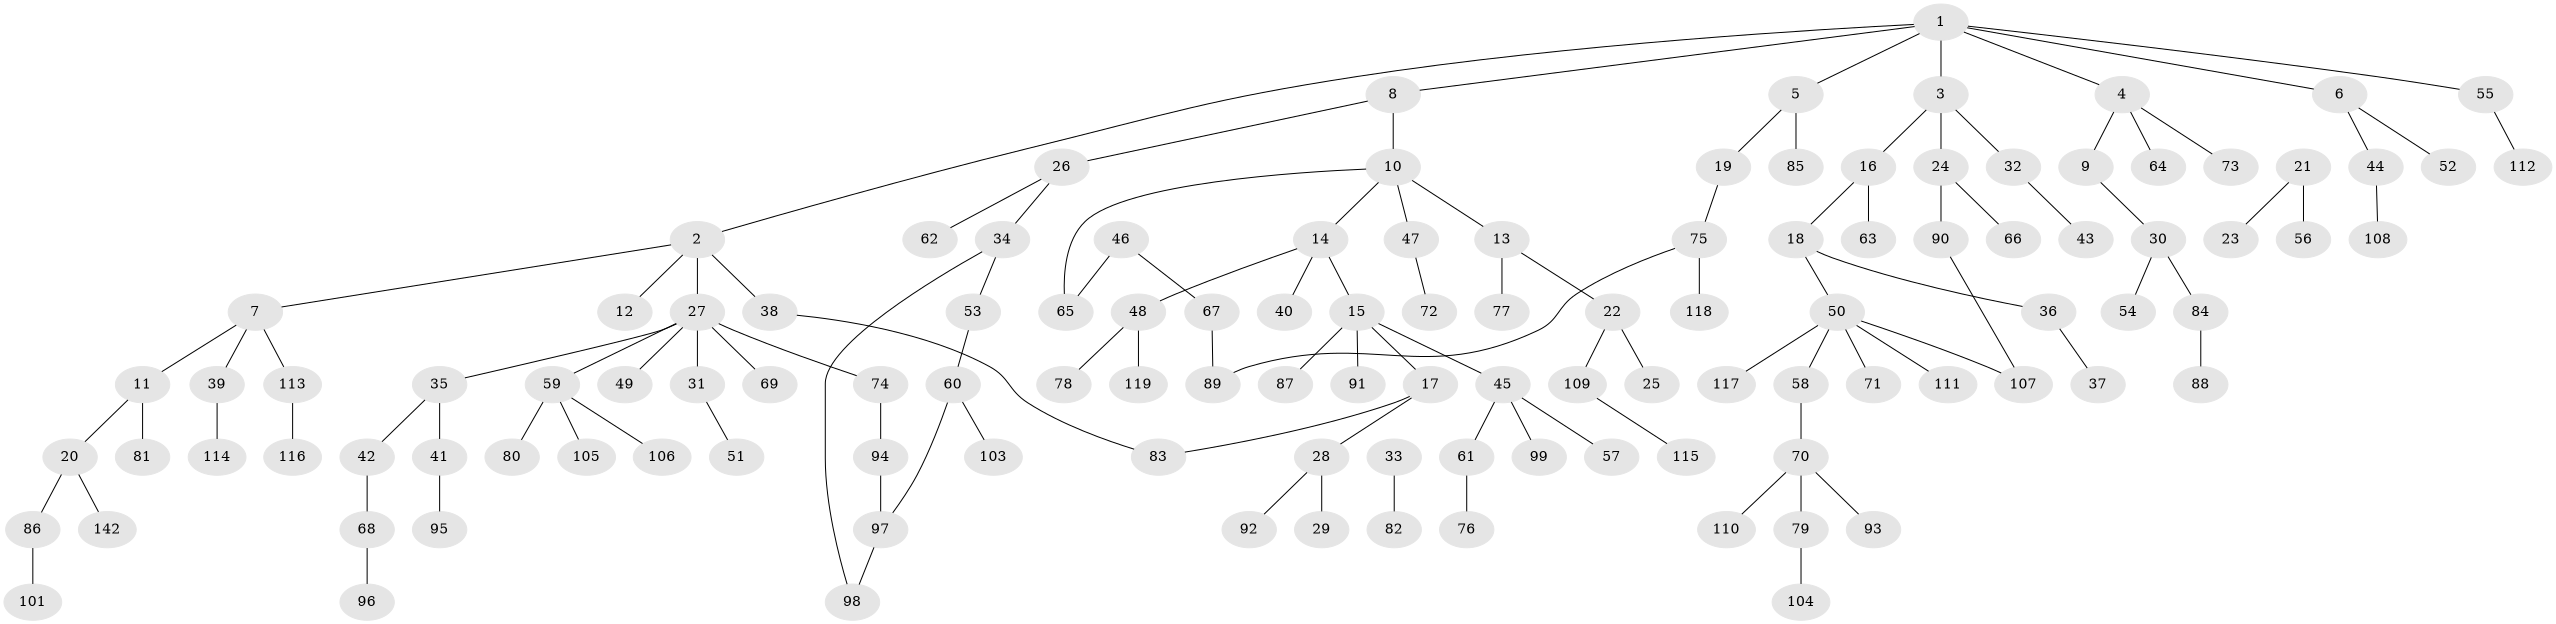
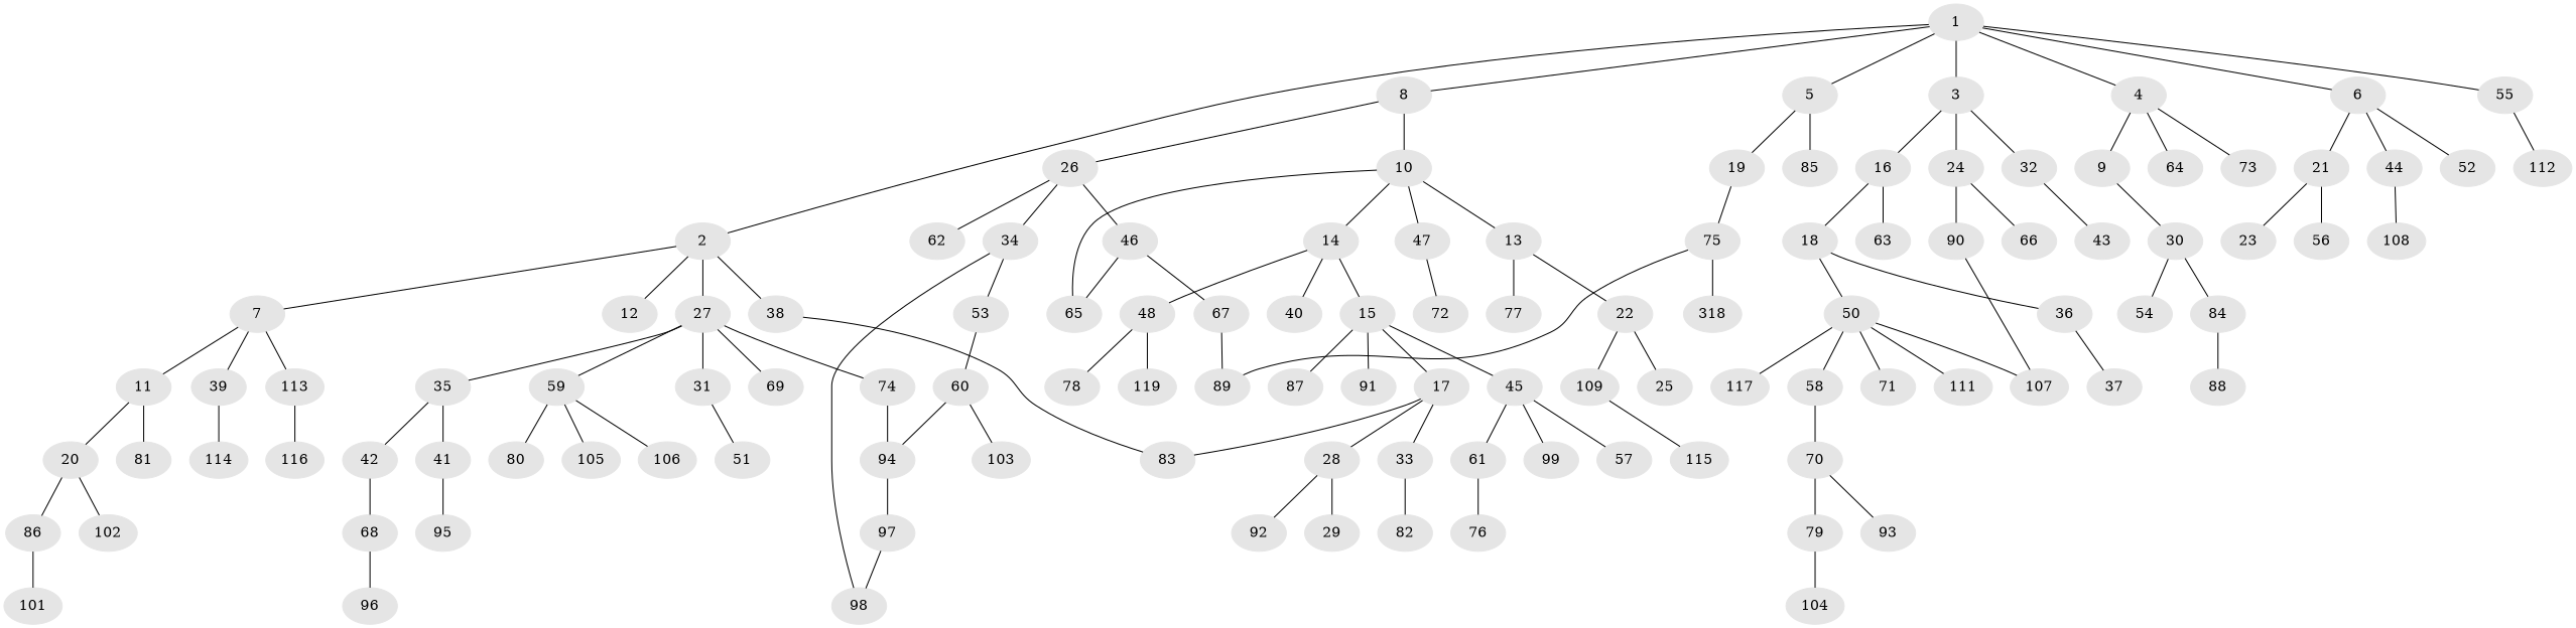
  graph {
    node [color=gray90 style=filled]
    1
    2
    3
    4
    5
    6
    8
    55
    7
    12
    27
    38
    16
    24
    32
    9
    64
    73
    19
    85
    21
    44
    52
    10
    26
    112
    11
    39
    113
    31
    35
-   49
    59
    69
    74
    83
    18
    63
    66
    90
    43
    30
    75
    23
    56
    108
    20
    81
    114
    116
    13
    14
    47
    65
    34
    46
    62
    54
    84
    22
    77
    15
    40
    48
    72
    86
-   102 [label=142]
+   102
    25
    109
    17
    45
    87
    91
    78
    119
    28
    33
    57
    61
    99
    36
    50
    29
    92
    82
    37
    58
    71
    107
    111
    117
    89
-   118
+   118 [label=318]
    101
    115
    53
    98
    67
    51
    41
    42
    80
    105
    106
    94
    88
    60
    95
    68
    96
    76
    70
    103
    79
    93
-   110
    97
    104
    1 -- 2
    1 -- 3
    1 -- 4
    1 -- 5
    1 -- 6
    1 -- 8
    1 -- 55
    2 -- 7
    2 -- 12
    2 -- 27
    2 -- 38
    3 -- 16
    3 -- 24
    3 -- 32
    4 -- 9
    4 -- 64
    4 -- 73
    5 -- 19
    5 -- 85
+   6 -- 21
    6 -- 44
    6 -- 52
    8 -- 10
    8 -- 26
    55 -- 112
    7 -- 11
    7 -- 39
    7 -- 113
    27 -- 31
    27 -- 35
-   27 -- 49
    27 -- 59
    27 -- 69
    27 -- 74
    38 -- 83
    16 -- 18
    16 -- 63
    24 -- 66
    24 -- 90
    32 -- 43
    9 -- 30
    19 -- 75
    21 -- 23
    21 -- 56
    44 -- 108
    10 -- 13
    10 -- 14
    10 -- 47
    10 -- 65
    26 -- 34
+   26 -- 46
    26 -- 62
    11 -- 20
    11 -- 81
    39 -- 114
    113 -- 116
    31 -- 51
    35 -- 41
    35 -- 42
    59 -- 80
    59 -- 105
    59 -- 106
    74 -- 94
    18 -- 36
    18 -- 50
    90 -- 107
    30 -- 54
    30 -- 84
    75 -- 89
    75 -- 118
    20 -- 86
    20 -- 102
    13 -- 22
    13 -- 77
    14 -- 15
    14 -- 40
    14 -- 48
    47 -- 72
    34 -- 53
    34 -- 98
    46 -- 65
    46 -- 67
    84 -- 88
    22 -- 25
    22 -- 109
    15 -- 17
    15 -- 45
    15 -- 87
    15 -- 91
    48 -- 78
    48 -- 119
    86 -- 101
    109 -- 115
    17 -- 83
    17 -- 28
+   17 -- 33
    45 -- 57
    45 -- 61
    45 -- 99
    28 -- 29
    28 -- 92
    33 -- 82
    61 -- 76
    36 -- 37
    50 -- 58
    50 -- 71
    50 -- 107
    50 -- 111
    50 -- 117
    58 -- 70
    53 -- 60
    67 -- 89
    41 -- 95
    42 -- 68
    94 -- 97
-   60 -- 97
+   60 -- 94
    60 -- 103
    68 -- 96
    70 -- 79
    70 -- 93
-   70 -- 110
    79 -- 104
    97 -- 98
  }
